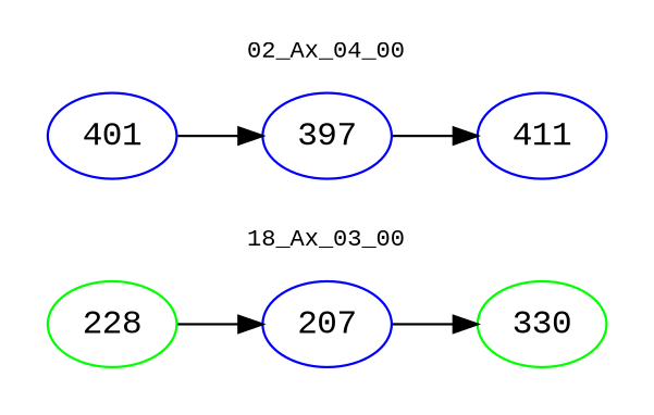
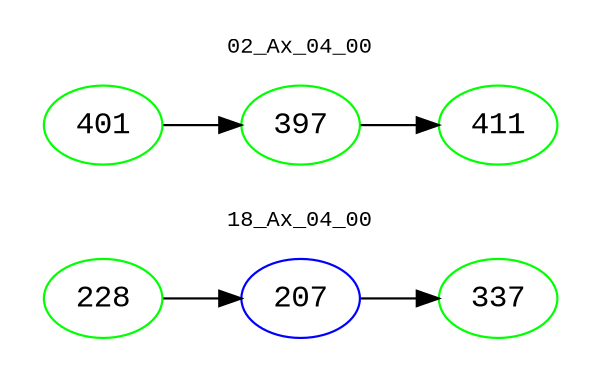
  digraph {
    fontname="Liberation Mono"
    rankdir=LR
    node [color=green fontname="Liberation Mono"]
    edge [color=black fontname="Liberation Mono"]
    n1 [label=228]
    n2 [color=blue label=207]
-   n3 [label=330]
-   n4 [color=blue label=401]
-   n5 [color=blue label=397]
-   n6 [color=blue label=411]
+   n3 [label=337]
+   n4 [label=401]
+   n5 [label=397]
+   n6 [label=411]
    subgraph cluster_1 {
      color=white
      fontsize=10
-     label="18_Ax_03_00"
+     label="18_Ax_04_00"
      n1
      n2
      n3
    }
    subgraph cluster_2 {
      color=white
      fontsize=10
      label="02_Ax_04_00"
      n4
      n5
      n6
    }
    n1 -> n2
    n2 -> n3
    n4 -> n5
    n5 -> n6
  }
